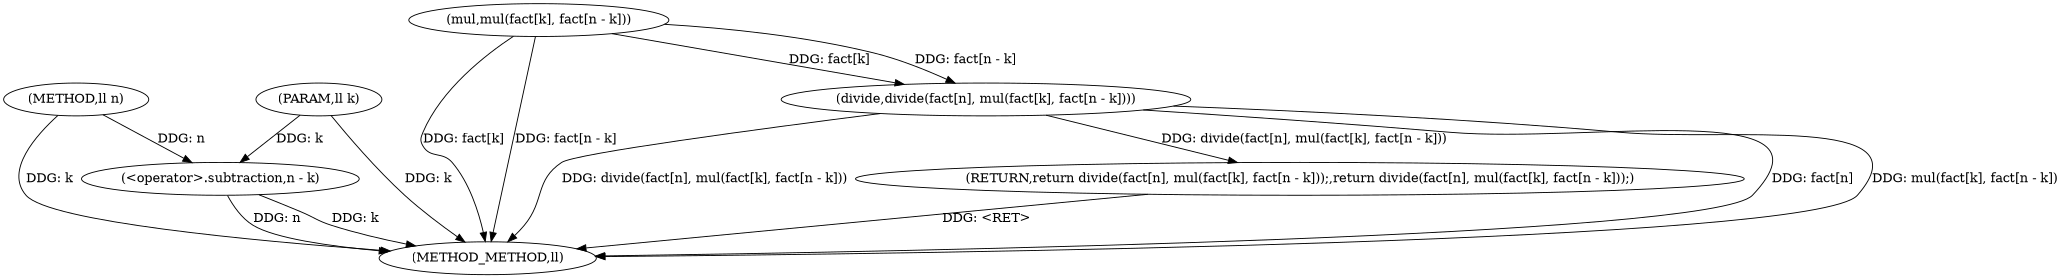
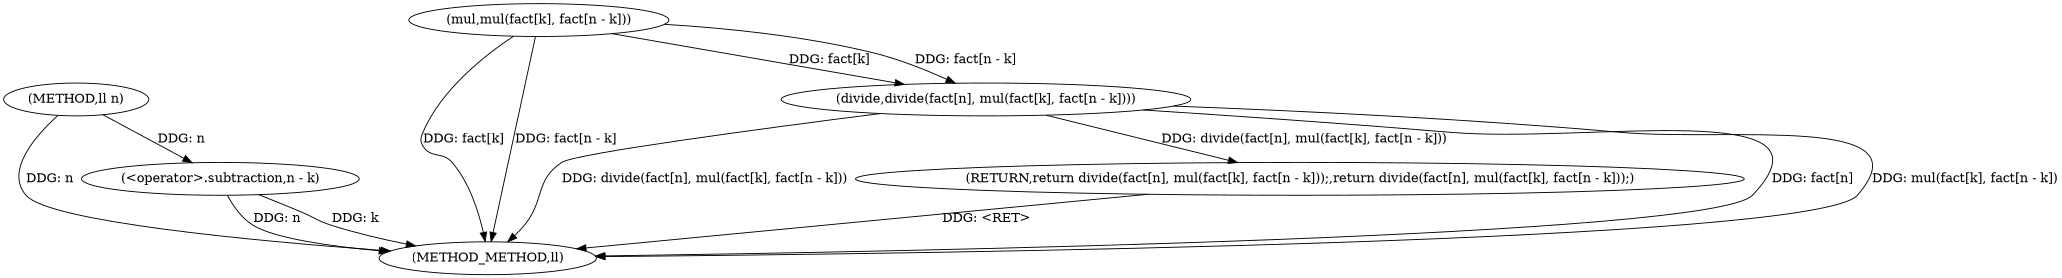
  digraph {
    n1 [label="(METHOD,ll n)"]
    n2 [label="(<operator>.subtraction,n - k)"]
    n3 [label="(METHOD_METHOD,ll)"]
-   n4 [label="(PARAM,ll k)"]
    n5 [label="(RETURN,return divide(fact[n], mul(fact[k], fact[n - k]));,return divide(fact[n], mul(fact[k], fact[n - k]));)"]
    n6 [label="(divide,divide(fact[n], mul(fact[k], fact[n - k])))"]
    n7 [label="(mul,mul(fact[k], fact[n - k]))"]
    n1 -> n2 [label="DDG: n"]
-   n1 -> n3 [label="DDG: k"]
+   n1 -> n3 [label="DDG: n"]
    n2 -> n3 [label="DDG: n"]
    n2 -> n3 [label="DDG: k"]
-   n4 -> n2 [label="DDG: k"]
-   n4 -> n3 [label="DDG: k"]
    n5 -> n3 [label="DDG: <RET>"]
    n6 -> n3 [label="DDG: fact[n]"]
    n6 -> n3 [label="DDG: mul(fact[k], fact[n - k])"]
    n6 -> n3 [label="DDG: divide(fact[n], mul(fact[k], fact[n - k]))"]
    n6 -> n5 [label="DDG: divide(fact[n], mul(fact[k], fact[n - k]))"]
    n7 -> n3 [label="DDG: fact[k]"]
    n7 -> n3 [label="DDG: fact[n - k]"]
    n7 -> n6 [label="DDG: fact[k]"]
    n7 -> n6 [label="DDG: fact[n - k]"]
  }
